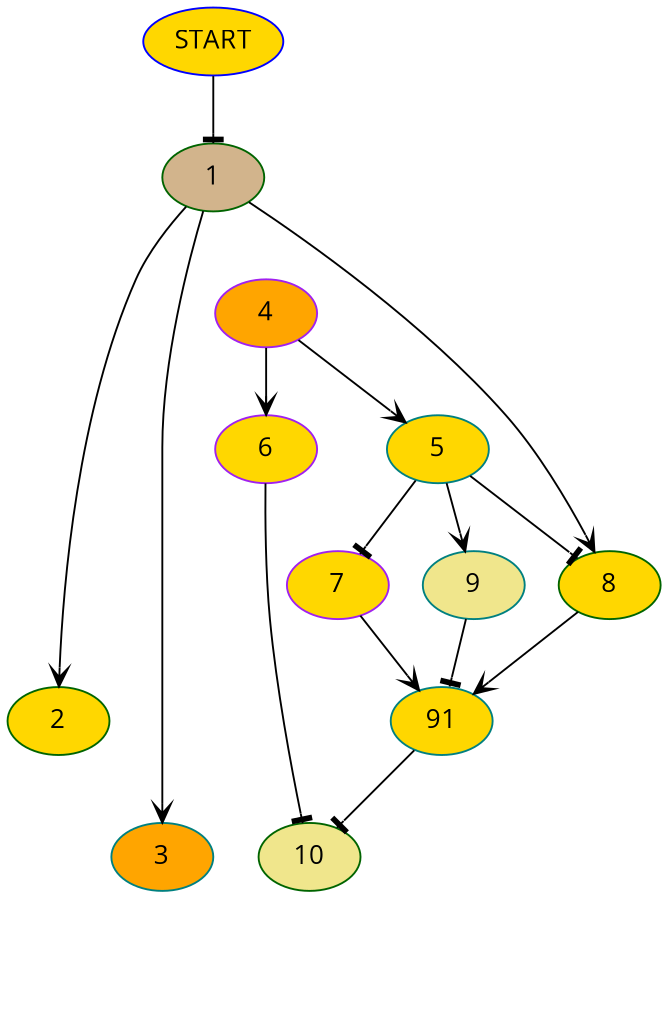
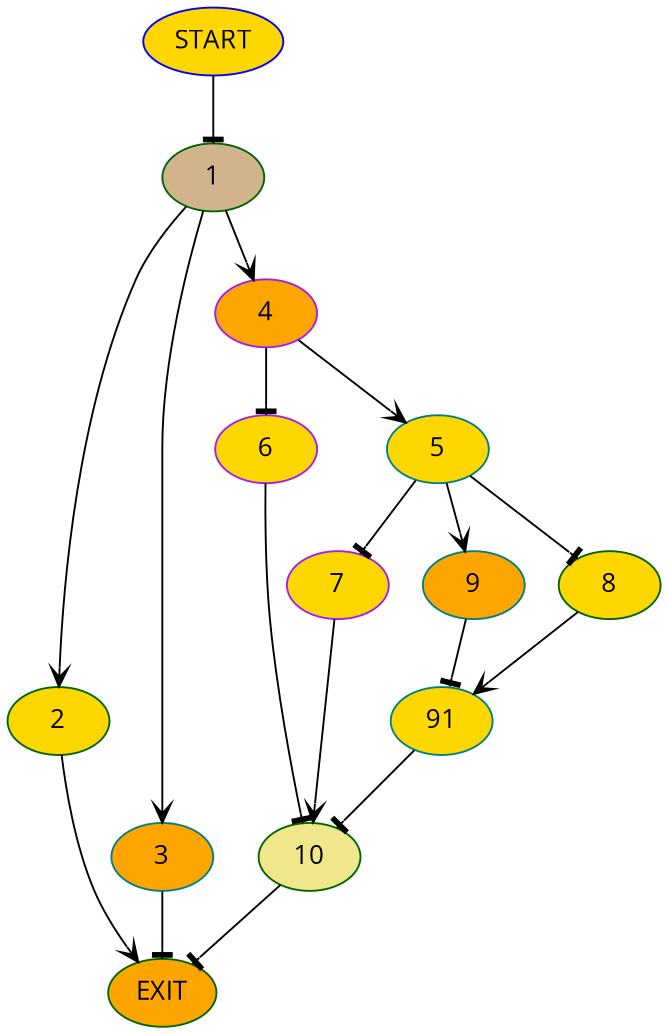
  digraph {
    fontname="Open Sans"
    node [color=darkgreen fillcolor=gold fontname="Open Sans" style=filled]
    edge [arrowhead=tee fontname="Open Sans"]
    n1 [color=blue label=START]
    1 [fillcolor=tan]
    2
    3 [color=teal fillcolor=orange]
    4 [color=purple fillcolor=orange]
+   n6 [fillcolor=orange label=EXIT]
    5 [color=teal]
    6 [color=purple]
    7 [color=purple]
    8
-   9 [color=teal fillcolor=khaki]
+   9 [color=teal fillcolor=orange]
    10 [fillcolor=khaki]
    n13 [color=teal label=91]
    n1 -> 1
    1 -> 2 [arrowhead=vee]
    1 -> 3 [arrowhead=vee]
-   1 -> 8 [arrowhead=vee]
+   1 -> 4 [arrowhead=vee]
+   2 -> n6 [arrowhead=vee]
+   3 -> n6
    4 -> 5 [arrowhead=vee]
-   4 -> 6 [arrowhead=vee]
+   4 -> 6
    5 -> 7
    5 -> 8
    5 -> 9 [arrowhead=vee]
    6 -> 10
-   7 -> n13 [arrowhead=vee]
+   7 -> 10 [arrowhead=vee]
    8 -> n13 [arrowhead=vee]
    9 -> n13
+   10 -> n6
    n13 -> 10
  }
